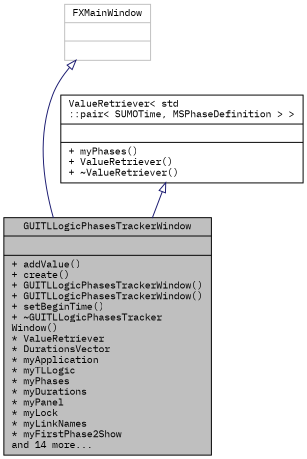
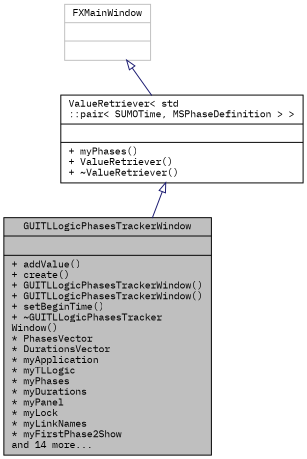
  digraph {
    fontname="IBM Plex Mono"
    node [color=black fillcolor=white fontname="IBM Plex Mono" fontsize=10 shape=record style=filled]
    edge [arrowtail=onormal color=midnightblue dir=back fontname="IBM Plex Mono" fontsize=10 labelfontname=Helvetica labelfontsize=10 style=solid]
-   n1 [fillcolor=grey75 fontcolor=black height=0.2 label="{GUITLLogicPhasesTrackerWindow\n||+ addValue()\l+ create()\l+ GUITLLogicPhasesTrackerWindow()\l+ GUITLLogicPhasesTrackerWindow()\l+ setBeginTime()\l+ ~GUITLLogicPhasesTracker\lWindow()\l* ValueRetriever\l* DurationsVector\l* myApplication\l* myTLLogic\l* myPhases\l* myDurations\l* myPanel\l* myLock\l* myLinkNames\l* myFirstPhase2Show\land 14 more...\l}" width=0.4]
+   n1 [fillcolor=grey75 fontcolor=black height=0.2 label="{GUITLLogicPhasesTrackerWindow\n||+ addValue()\l+ create()\l+ GUITLLogicPhasesTrackerWindow()\l+ GUITLLogicPhasesTrackerWindow()\l+ setBeginTime()\l+ ~GUITLLogicPhasesTracker\lWindow()\l* PhasesVector\l* DurationsVector\l* myApplication\l* myTLLogic\l* myPhases\l* myDurations\l* myPanel\l* myLock\l* myLinkNames\l* myFirstPhase2Show\land 14 more...\l}" width=0.4]
    n2 [color=grey75 height=0.2 label="{FXMainWindow\n||}" width=0.4]
    n3 [height=0.2 label="{ValueRetriever\< std\l::pair\< SUMOTime, MSPhaseDefinition \> \>\n||+ myPhases()\l+ ValueRetriever()\l+ ~ValueRetriever()\l}" width=0.4]
-   n2 -> n1
+   n2 -> n3
    n3 -> n1
  }
